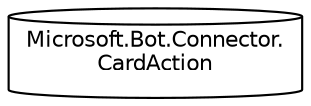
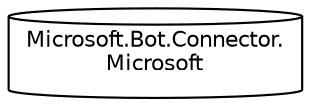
  digraph {
    rankdir=TB
-   n1 [color=black fillcolor=white fontname=Helvetica fontsize=10 height=0.2 label="Microsoft.Bot.Connector.\lCardAction" shape=cylinder style=filled width=0.4]
+   n1 [color=black fillcolor=white fontname=Helvetica fontsize=10 height=0.2 label="Microsoft.Bot.Connector.\lMicrosoft" shape=cylinder style=filled width=0.4]
  }
